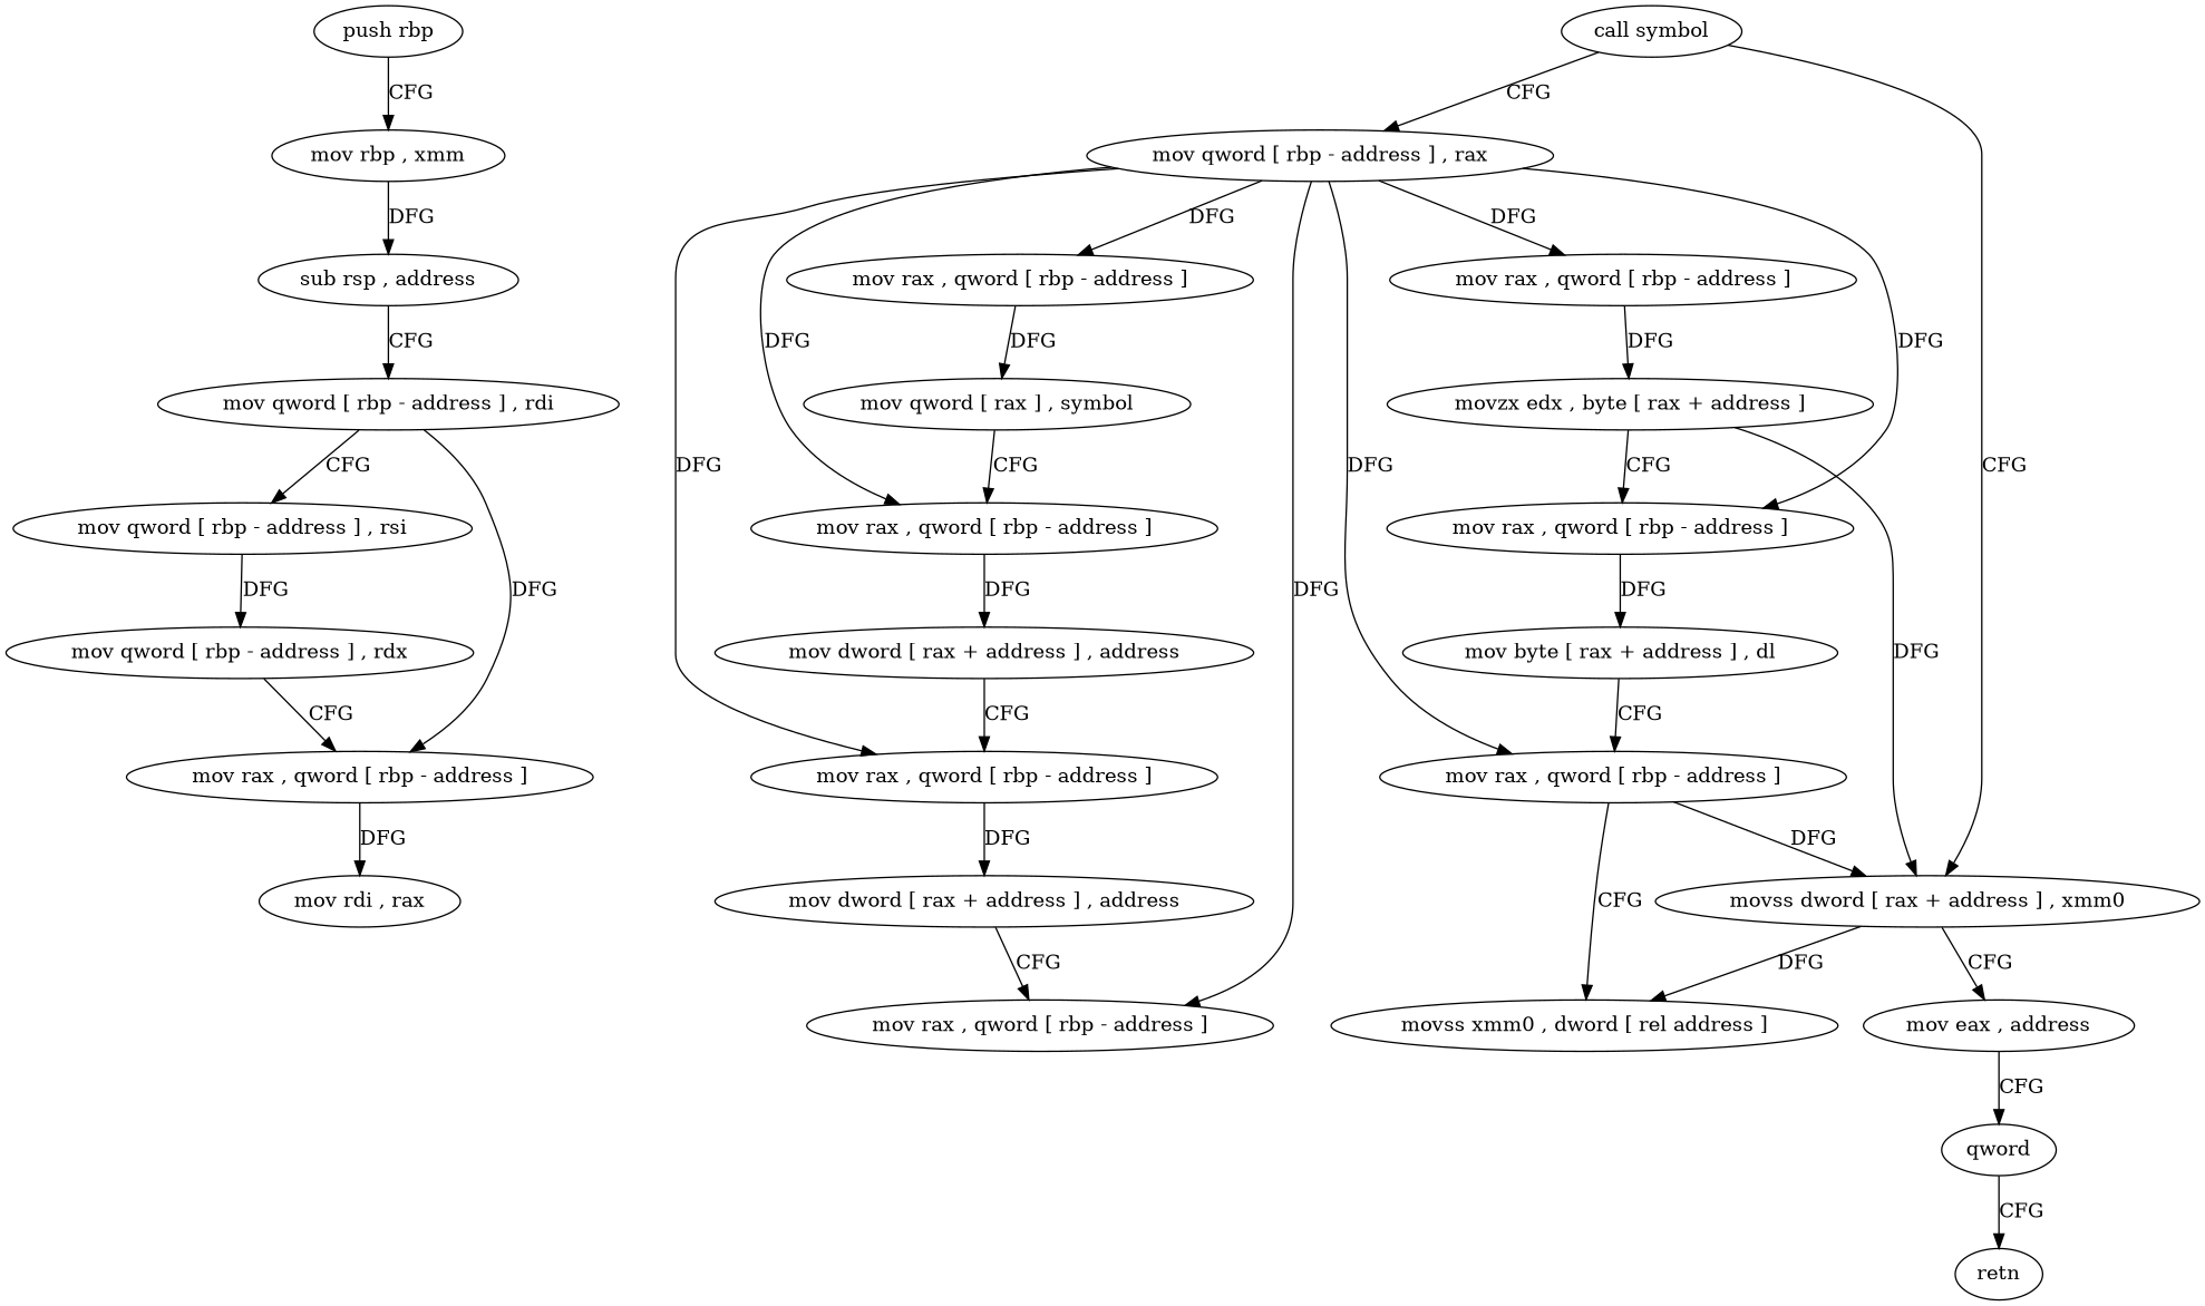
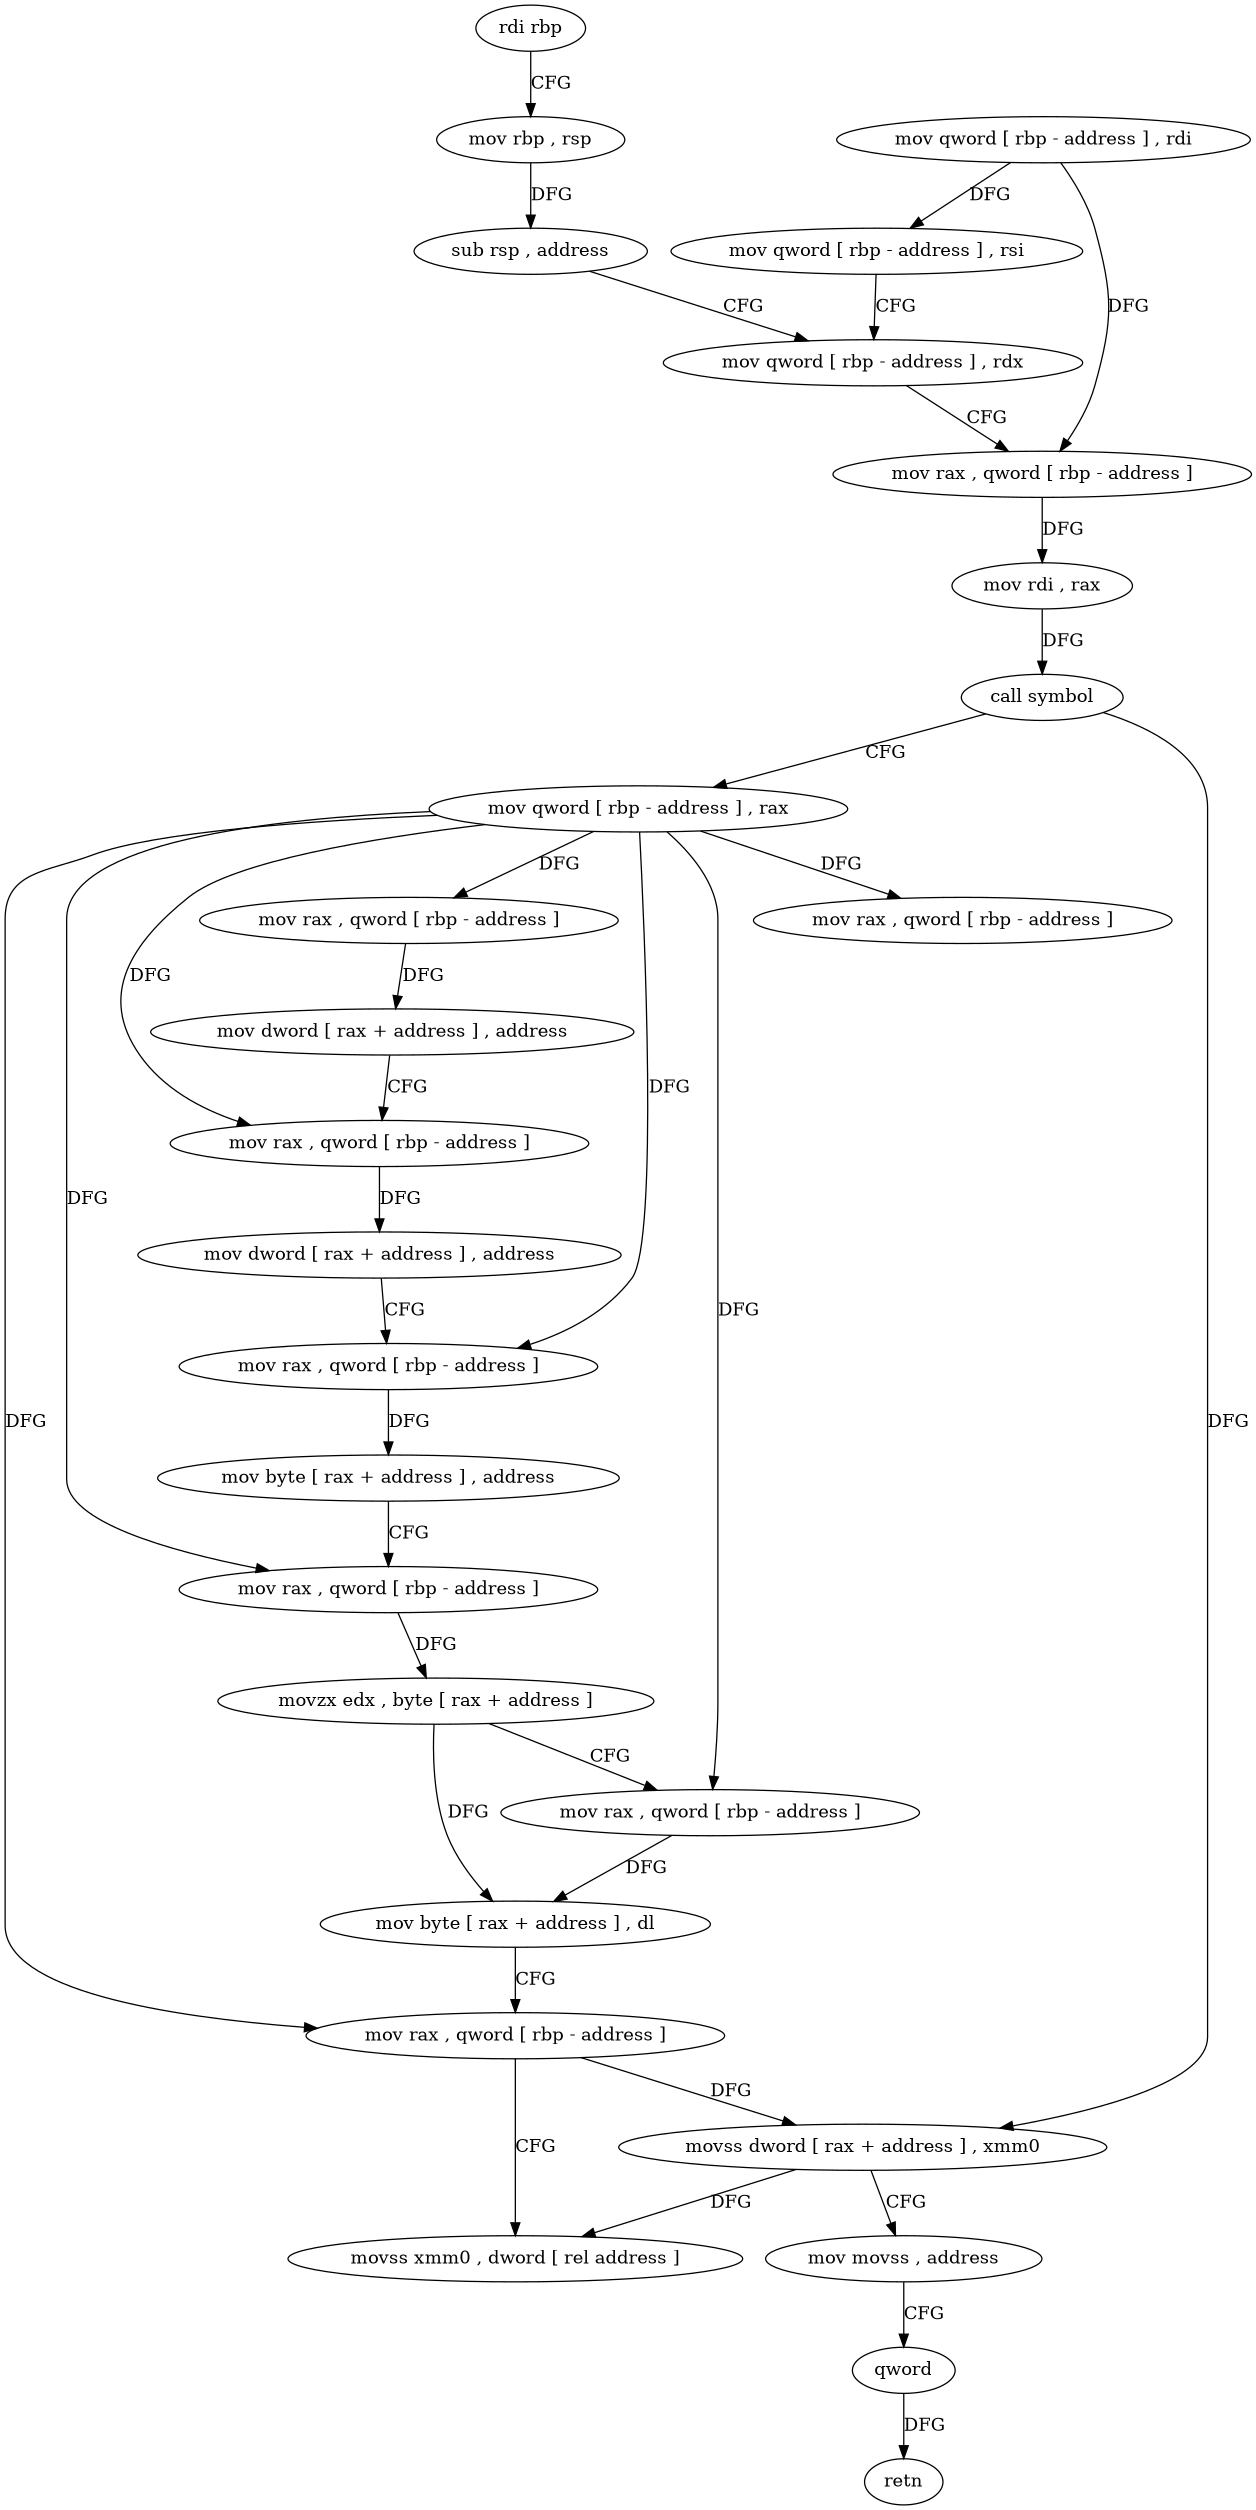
  digraph {
-   n1 [label="push rbp"]
-   n2 [label="mov rbp , xmm"]
+   n1 [label="rdi rbp"]
+   n2 [label="mov rbp , rsp"]
    n3 [label="sub rsp , address"]
    n4 [label="mov qword [ rbp - address ] , rdi"]
    n5 [label="mov qword [ rbp - address ] , rsi"]
    n6 [label="mov rax , qword [ rbp - address ]"]
    n7 [label="mov qword [ rbp - address ] , rdx"]
    n8 [label="mov rdi , rax"]
    n9 [label="call symbol"]
    n10 [label="mov qword [ rbp - address ] , rax"]
    n11 [label="movss dword [ rax + address ] , xmm0"]
    n12 [label="mov rax , qword [ rbp - address ]"]
    n13 [label="mov rax , qword [ rbp - address ]"]
    n14 [label="mov rax , qword [ rbp - address ]"]
    n15 [label="mov rax , qword [ rbp - address ]"]
    n16 [label="mov rax , qword [ rbp - address ]"]
    n17 [label="mov rax , qword [ rbp - address ]"]
    n18 [label="mov rax , qword [ rbp - address ]"]
    n19 [label="movss xmm0 , dword [ rel address ]"]
-   n20 [label="mov eax , address"]
-   n21 [label="mov qword [ rax ] , symbol"]
+   n20 [label="mov movss , address"]
    n22 [label="mov dword [ rax + address ] , address"]
    n23 [label="mov dword [ rax + address ] , address"]
+   n24 [label="mov byte [ rax + address ] , address"]
    n25 [label="movzx edx , byte [ rax + address ]"]
    n26 [label="mov byte [ rax + address ] , dl"]
    n27 [label=qword]
    n28 [label=retn]
    n1 -> n2 [label=CFG]
    n2 -> n3 [label=DFG]
-   n3 -> n4 [label=CFG]
-   n4 -> n5 [label=CFG]
+   n3 -> n7 [label=CFG]
+   n4 -> n5 [label=DFG]
    n4 -> n6 [label=DFG]
-   n5 -> n7 [label=DFG]
+   n5 -> n7 [label=CFG]
    n6 -> n8 [label=DFG]
    n7 -> n6 [label=CFG]
+   n8 -> n9 [label=DFG]
    n9 -> n10 [label=CFG]
-   n9 -> n11 [label=CFG]
+   n9 -> n11 [label=DFG]
    n10 -> n12 [label=DFG]
    n10 -> n13 [label=DFG]
    n10 -> n14 [label=DFG]
    n10 -> n15 [label=DFG]
    n10 -> n16 [label=DFG]
    n10 -> n17 [label=DFG]
    n10 -> n18 [label=DFG]
    n11 -> n19 [label=DFG]
    n11 -> n20 [label=CFG]
-   n12 -> n21 [label=DFG]
    n13 -> n22 [label=DFG]
    n14 -> n23 [label=DFG]
+   n15 -> n24 [label=DFG]
    n16 -> n25 [label=DFG]
    n17 -> n26 [label=DFG]
    n18 -> n11 [label=DFG]
    n18 -> n19 [label=CFG]
    n20 -> n27 [label=CFG]
-   n21 -> n13 [label=CFG]
    n22 -> n14 [label=CFG]
    n23 -> n15 [label=CFG]
+   n24 -> n16 [label=CFG]
    n25 -> n17 [label=CFG]
-   n25 -> n11 [label=DFG]
+   n25 -> n26 [label=DFG]
    n26 -> n18 [label=CFG]
-   n27 -> n28 [label=CFG]
+   n27 -> n28 [label=DFG]
  }
